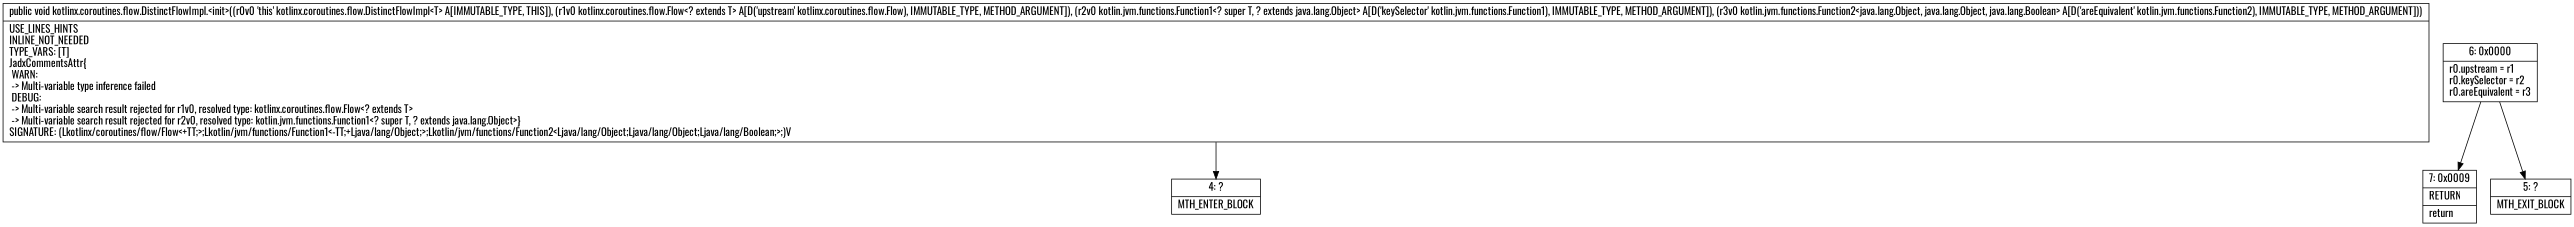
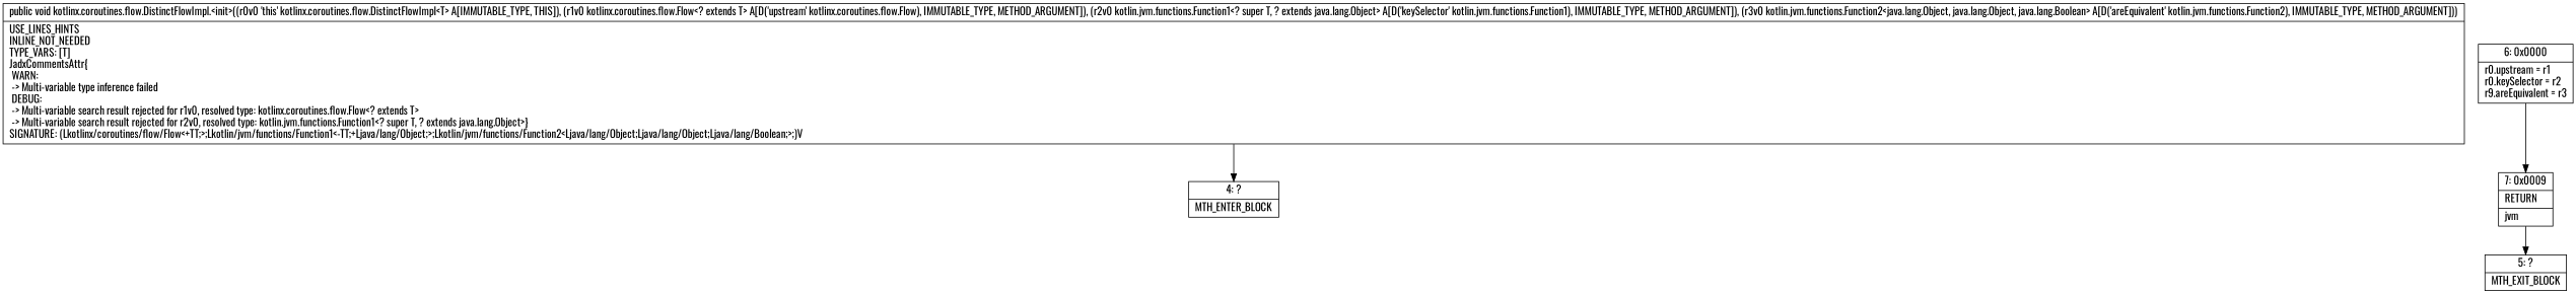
  digraph {
    fontname=Oswald
    node [fontname=Oswald shape=record]
    edge [fontname=Oswald]
    n1 [label="{4\:\ ?|MTH_ENTER_BLOCK\l}"]
-   n2 [label="{6\:\ 0x0000|r0.upstream = r1\lr0.keySelector = r2\lr0.areEquivalent = r3\l}"]
-   n3 [label="{7\:\ 0x0009|RETURN\l|return\l}"]
+   n2 [label="{6\:\ 0x0000|r0.upstream = r1\lr0.keySelector = r2\lr9.areEquivalent = r3\l}"]
+   n3 [label="{7\:\ 0x0009|RETURN\l|jvm\l}"]
    n4 [label="{5\:\ ?|MTH_EXIT_BLOCK\l}"]
    n5 [label="{public void kotlinx.coroutines.flow.DistinctFlowImpl.\<init\>((r0v0 'this' kotlinx.coroutines.flow.DistinctFlowImpl\<T\> A[IMMUTABLE_TYPE, THIS]), (r1v0 kotlinx.coroutines.flow.Flow\<? extends T\> A[D('upstream' kotlinx.coroutines.flow.Flow), IMMUTABLE_TYPE, METHOD_ARGUMENT]), (r2v0 kotlin.jvm.functions.Function1\<? super T, ? extends java.lang.Object\> A[D('keySelector' kotlin.jvm.functions.Function1), IMMUTABLE_TYPE, METHOD_ARGUMENT]), (r3v0 kotlin.jvm.functions.Function2\<java.lang.Object, java.lang.Object, java.lang.Boolean\> A[D('areEquivalent' kotlin.jvm.functions.Function2), IMMUTABLE_TYPE, METHOD_ARGUMENT]))  | USE_LINES_HINTS\lINLINE_NOT_NEEDED\lTYPE_VARS: [T]\lJadxCommentsAttr\{\l WARN: \l \-\> Multi\-variable type inference failed\l DEBUG: \l \-\> Multi\-variable search result rejected for r1v0, resolved type: kotlinx.coroutines.flow.Flow\<? extends T\>\l \-\> Multi\-variable search result rejected for r2v0, resolved type: kotlin.jvm.functions.Function1\<? super T, ? extends java.lang.Object\>\}\lSIGNATURE: (Lkotlinx\/coroutines\/flow\/Flow\<+TT;\>;Lkotlin\/jvm\/functions\/Function1\<\-TT;+Ljava\/lang\/Object;\>;Lkotlin\/jvm\/functions\/Function2\<Ljava\/lang\/Object;Ljava\/lang\/Object;Ljava\/lang\/Boolean;\>;)V\l}"]
    n2 -> n3
-   n2 -> n4
+   n3 -> n4
    n5 -> n1
  }
